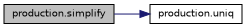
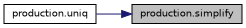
  digraph {
    rankdir=LR
    node [color=black fontname=Helvetica fontsize=10 shape=record style=filled]
    n1 [fillcolor=grey75 fontcolor=black height=0.2 label="production.simplify" width=0.4]
    n2 [fillcolor=white height=0.2 label="production.uniq" width=0.4]
-   n1 -> n2 [color=midnightblue fontname=Helvetica fontsize=10 labelfontname=Helvetica labelfontsize=10 style=solid]
+   n2 -> n1 [color=midnightblue fontname=Helvetica fontsize=10 labelfontname=Helvetica labelfontsize=10 style=solid]
  }
